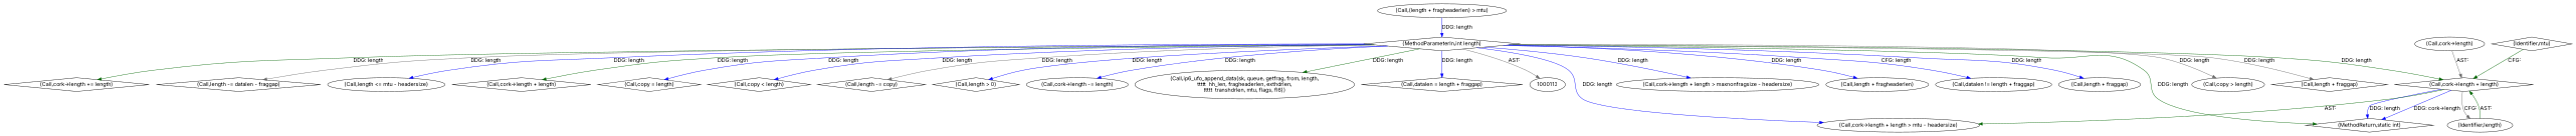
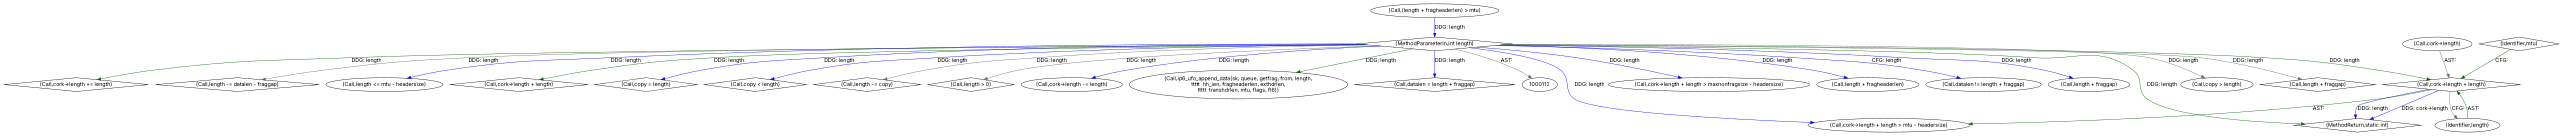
  digraph {
    fontname=Inter
    node [fontname=Inter shape=diamond]
    edge [color=blue fontname=Inter]
    n1 [label="(Call,cork->length + length)"]
    n2 [label="(MethodReturn,static int)"]
    n3 [label="(Identifier,length)" shape=ellipse]
    n4 [label="(Call,cork->length + length > mtu - headersize)" shape=ellipse]
    n5 [label="(MethodParameterIn,int length)"]
    n6 [label="(Call,cork->length + length > maxnonfragsize - headersize)" shape=ellipse]
    n7 [label="(Call,length + fragheaderlen)" shape=ellipse]
    n8 [label="(Call,datalen != length + fraggap)" shape=ellipse]
    n9 [label="(Call,length + fraggap)" shape=ellipse]
    n10 [label="(Call,copy > length)" shape=ellipse]
    n11 [label="(Call,length + fraggap)"]
    n12 [label="(Call,cork->length += length)"]
    n13 [label="(Call,length -= datalen - fraggap)"]
    n14 [label="(Call,length <= mtu - headersize)" shape=ellipse]
    n15 [label="(Call,cork->length + length)"]
    n16 [label="(Call,copy = length)"]
    n17 [label="(Call,copy < length)"]
    n18 [label="(Call,length -= copy)"]
    n19 [label="(Call,length > 0)"]
    n20 [label="(Call,cork->length -= length)" shape=ellipse]
    n21 [label="(Call,ip6_ufo_append_data(sk, queue, getfrag, from, length,\n\t\t\t\t\t  hh_len, fragheaderlen, exthdrlen,\n\t\t\t\t\t  transhdrlen, mtu, flags, fl6))" shape=ellipse]
    n22 [label="(Call,datalen = length + fraggap)"]
    1000113 [shape=ellipse]
    n24 [label="(Call,(length + fragheaderlen) > mtu)" shape=ellipse]
    n25 [label="(Call,cork->length)" shape=ellipse]
    n26 [label="(Identifier,mtu)"]
    n1 -> n2 [label="DDG: length"]
    n1 -> n2 [label="DDG: cork->length"]
    n1 -> n3 [color=gray40 label="CFG: "]
    n1 -> n4 [color=darkgreen label="AST: "]
    n3 -> n1 [color=darkgreen label="AST: "]
    n5 -> n1 [color=darkgreen label="DDG: length"]
    n5 -> n2 [color=darkgreen label="DDG: length"]
    n5 -> n4 [label="DDG: length"]
    n5 -> n6 [label="DDG: length"]
    n5 -> n7 [label="DDG: length"]
    n5 -> n8 [label="CFG: length"]
    n5 -> n9 [label="DDG: length"]
    n5 -> n10 [color=gray40 label="DDG: length"]
    n5 -> n11 [color=gray40 label="DDG: length"]
    n5 -> n12 [color=darkgreen label="DDG: length"]
    n5 -> n13 [color=gray40 label="DDG: length"]
    n5 -> n14 [label="DDG: length"]
    n5 -> n15 [color=darkgreen label="DDG: length"]
    n5 -> n16 [label="DDG: length"]
    n5 -> n17 [label="DDG: length"]
    n5 -> n18 [color=gray40 label="DDG: length"]
-   n5 -> n19 [label="DDG: length"]
+   n5 -> n19 [color=gray40 label="DDG: length"]
    n5 -> n20 [label="DDG: length"]
    n5 -> n21 [color=darkgreen label="DDG: length"]
    n5 -> n22 [label="DDG: length"]
    n5 -> 1000113 [color=gray40 label="AST: "]
    n24 -> n5 [label="DDG: length"]
    n25 -> n1 [color=gray40 label="AST: "]
    n26 -> n1 [color=darkgreen label="CFG: "]
  }
